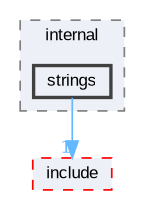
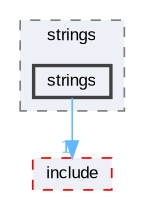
  digraph {
    compound=true
    fontname="Liberation Sans"
    node [fillcolor="#edf0f7" fontname="Liberation Sans" fontsize=10 shape=box]
    n1 [color=grey25 height=0.2 label=strings style="filled,bold" width=0.4]
    n2 [color=red height=0.2 label=include style="filled,dashed" width=0.4]
    subgraph cluster_1 {
      bgcolor="#edf0f7"
      fontsize=10
-     label=internal
+     label=strings
      pencolor=grey50
      style="filled,dashed"
      n1
    }
    n1 -> n2 [color=steelblue1 fontcolor=steelblue1 fontname="Liberation Sans" fontsize=10 headlabel=1 labeldistance=1.5 labelfontname=Helvetica labelfontsize=10]
  }
